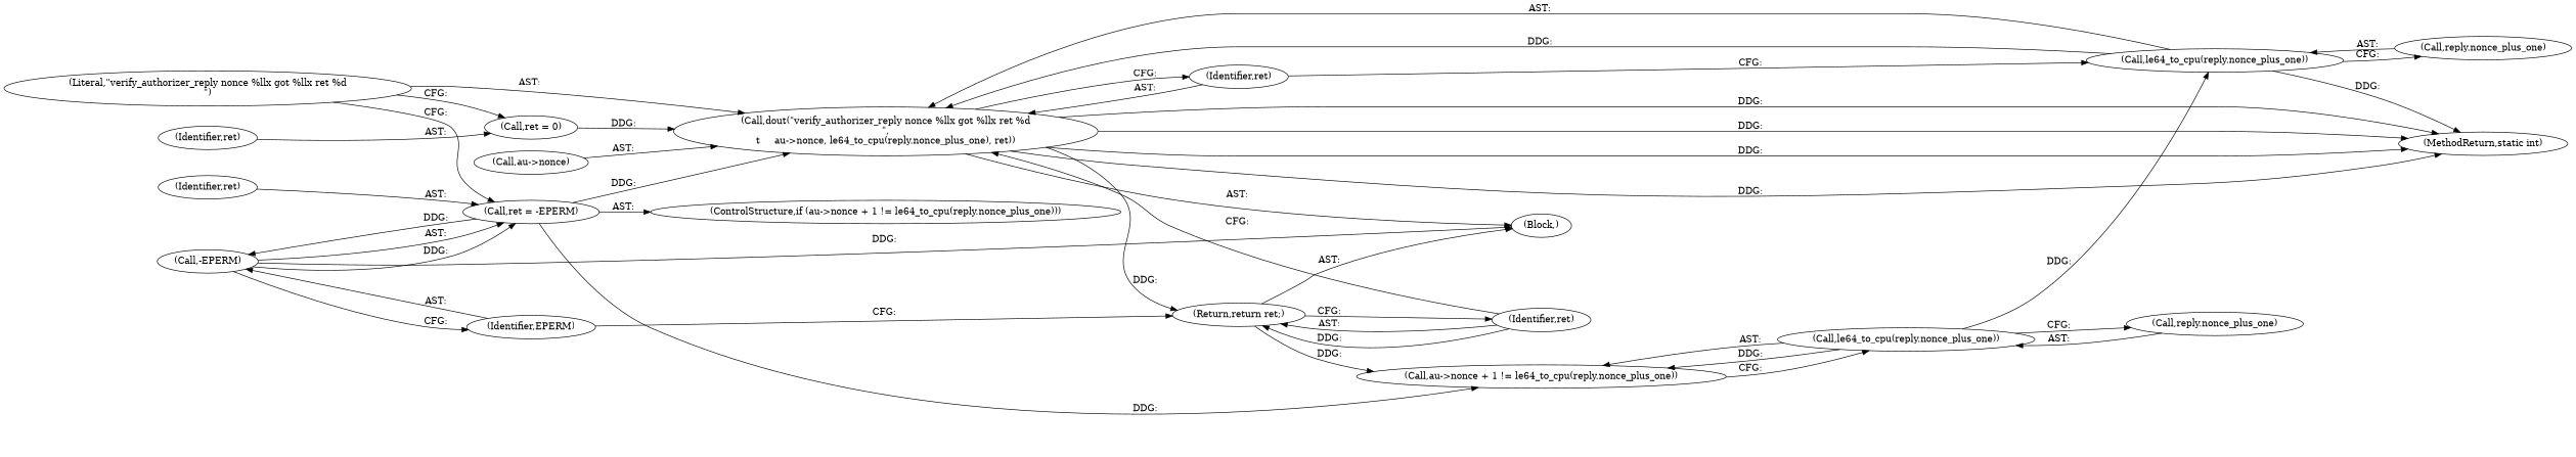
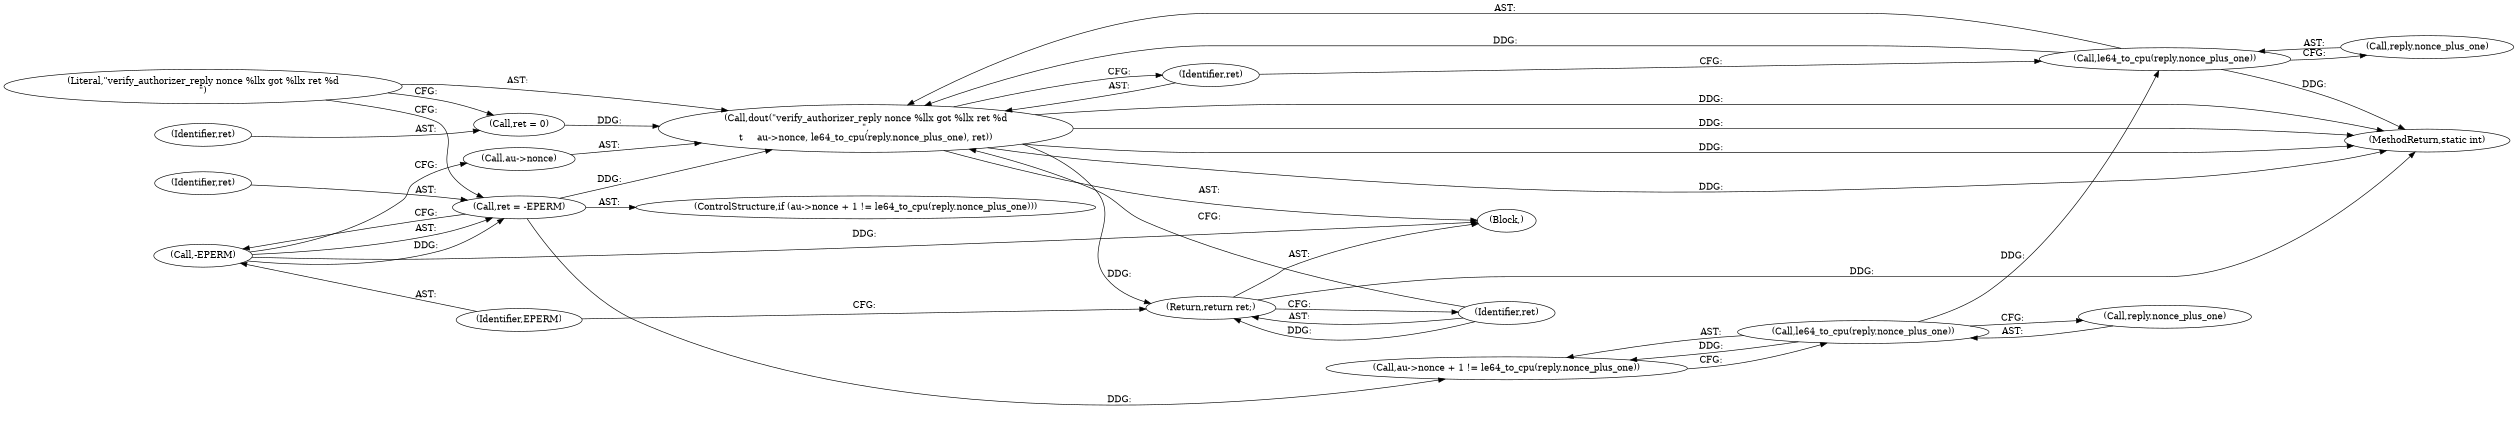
  digraph {
    rankdir=LR
    n1 [label="(Call,dout(\"verify_authorizer_reply nonce %llx got %llx ret %d\n\",\n\t     au->nonce, le64_to_cpu(reply.nonce_plus_one), ret))"]
    n2 [label="(Return,return ret;)"]
    n3 [label="(Block,)"]
    n4 [label="(MethodReturn,static int)"]
    n5 [label="(Identifier,ret)"]
    n6 [label="(Identifier,ret)"]
    n7 [label="(Call,le64_to_cpu(reply.nonce_plus_one))"]
    n8 [label="(Call,reply.nonce_plus_one)"]
    n9 [label="(Call,le64_to_cpu(reply.nonce_plus_one))"]
    n10 [label="(Call,au->nonce + 1 != le64_to_cpu(reply.nonce_plus_one))"]
    n11 [label="(Call,reply.nonce_plus_one)"]
    n12 [label="(Call,ret = -EPERM)"]
    n13 [label="(Call,-EPERM)"]
    n14 [label="(ControlStructure,if (au->nonce + 1 != le64_to_cpu(reply.nonce_plus_one)))"]
    n15 [label="(Identifier,EPERM)"]
    n16 [label="(Call,ret = 0)"]
    n17 [label="(Call,au->nonce)"]
    n18 [label="(Literal,\"verify_authorizer_reply nonce %llx got %llx ret %d\n\")"]
    n19 [label="(Identifier,ret)"]
    n20 [label="(Identifier,ret)"]
    n1 -> n2 [label="DDG: "]
    n1 -> n3 [label="AST: "]
    n1 -> n4 [label="DDG: "]
    n1 -> n4 [label="DDG: "]
    n1 -> n4 [label="DDG: "]
    n1 -> n4 [label="DDG: "]
    n1 -> n5 [label="CFG: "]
    n2 -> n3 [label="AST: "]
-   n2 -> n10 [label="DDG: "]
+   n2 -> n4 [label="DDG: "]
    n2 -> n6 [label="CFG: "]
    n5 -> n1 [label="AST: "]
    n5 -> n7 [label="CFG: "]
    n6 -> n1 [label="CFG: "]
    n6 -> n2 [label="AST: "]
    n6 -> n2 [label="DDG: "]
    n7 -> n1 [label="AST: "]
    n7 -> n1 [label="DDG: "]
    n7 -> n4 [label="DDG: "]
    n7 -> n8 [label="CFG: "]
    n8 -> n7 [label="AST: "]
    n9 -> n7 [label="DDG: "]
    n9 -> n10 [label="AST: "]
    n9 -> n10 [label="DDG: "]
    n9 -> n11 [label="CFG: "]
    n10 -> n9 [label="CFG: "]
    n11 -> n9 [label="AST: "]
    n12 -> n1 [label="DDG: "]
    n12 -> n10 [label="DDG: "]
-   n12 -> n13 [label="DDG: "]
+   n12 -> n13 [label="CFG: "]
    n12 -> n14 [label="AST: "]
    n13 -> n3 [label="DDG: "]
    n13 -> n12 [label="AST: "]
    n13 -> n12 [label="DDG: "]
-   n13 -> n15 [label="CFG: "]
+   n13 -> n17 [label="CFG: "]
    n15 -> n2 [label="CFG: "]
    n15 -> n13 [label="AST: "]
    n16 -> n1 [label="DDG: "]
    n17 -> n1 [label="AST: "]
    n18 -> n1 [label="AST: "]
    n18 -> n12 [label="CFG: "]
    n18 -> n16 [label="CFG: "]
    n19 -> n16 [label="AST: "]
    n20 -> n12 [label="AST: "]
  }
